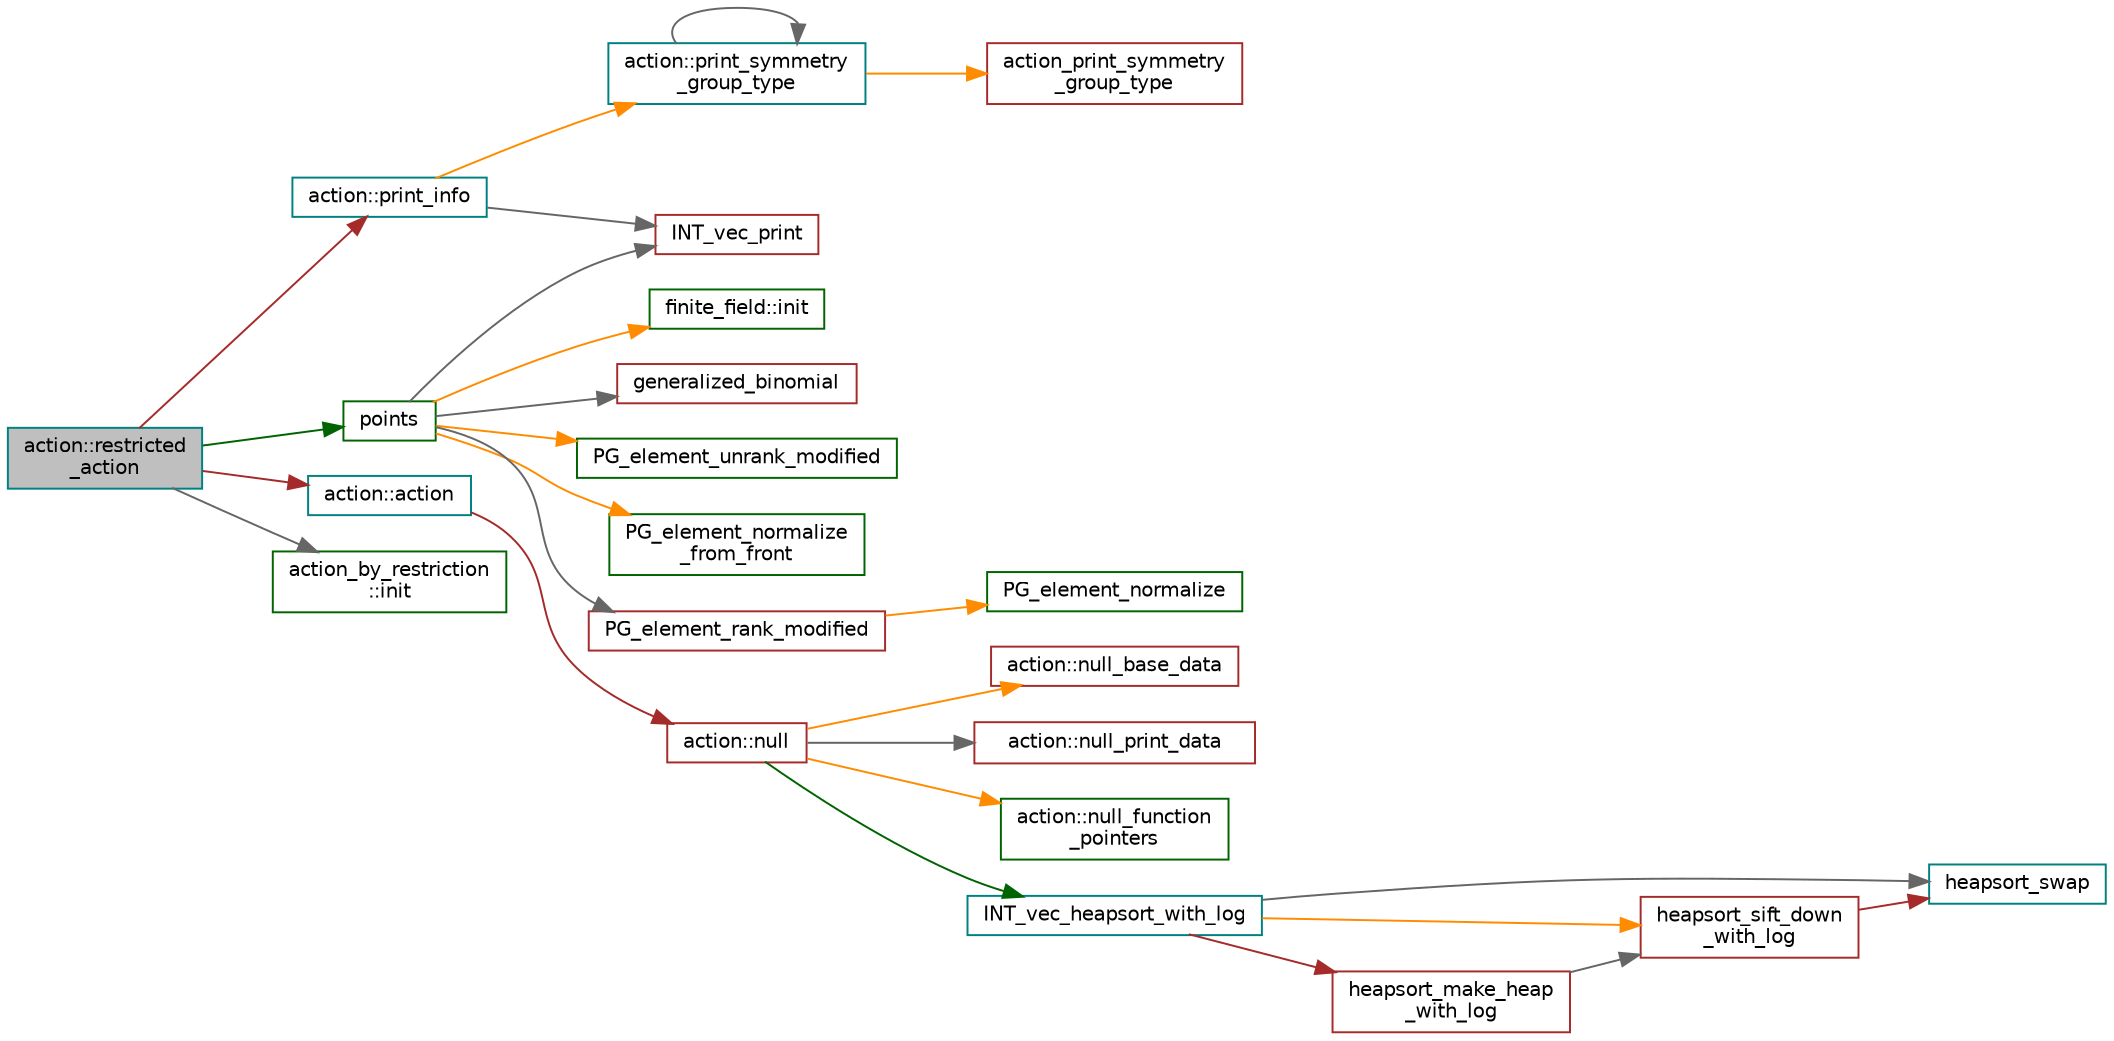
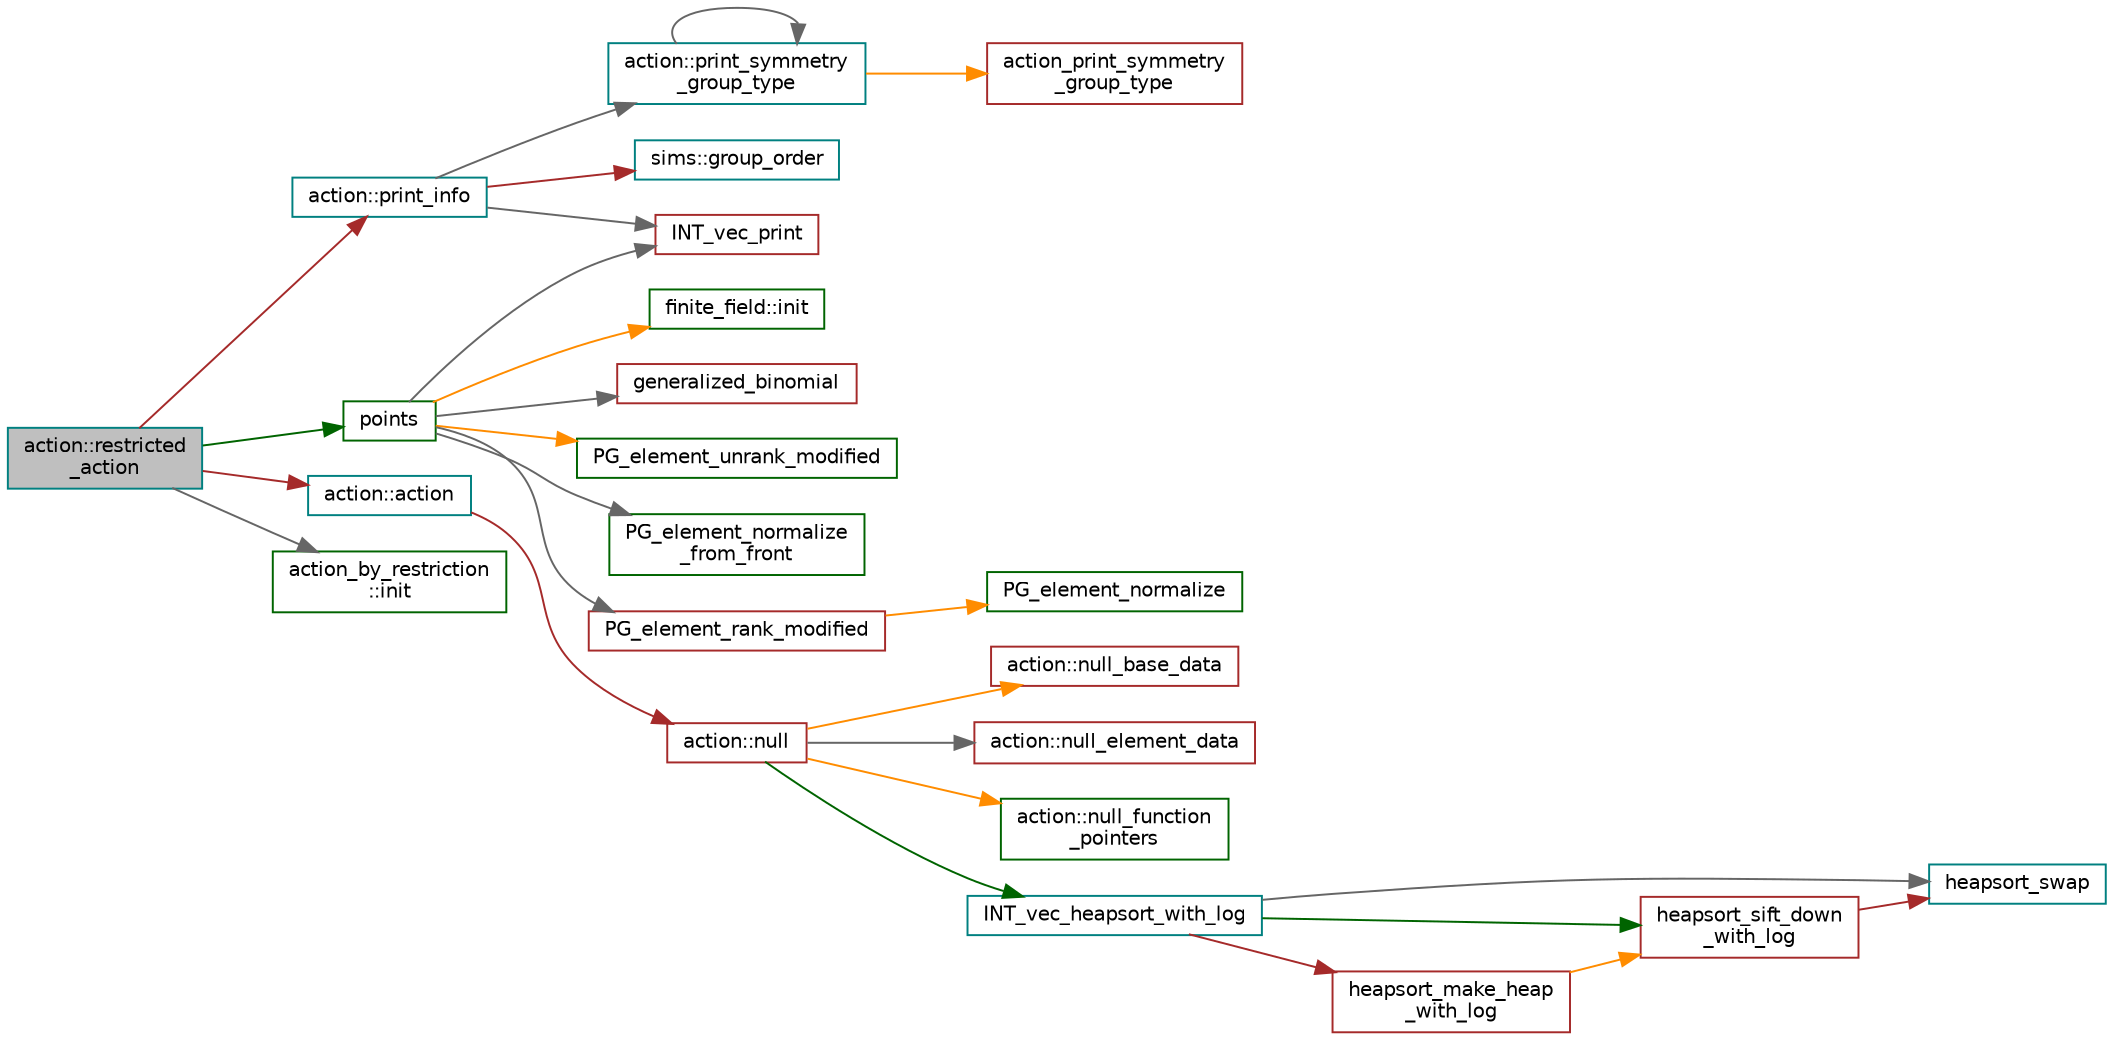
  digraph {
    rankdir=LR
    node [color=brown fillcolor=white fontname=Helvetica fontsize=10 shape=record style=filled]
    edge [color=gray40 fontname=Helvetica fontsize=10 labelfontname=Helvetica labelfontsize=10 style=solid]
    n1 [color=teal fillcolor=grey75 fontcolor=black height=0.2 label="action::restricted\l_action" width=0.4]
    n2 [color=teal height=0.2 label="action::print_info" width=0.4]
    n3 [color=teal height=0.2 label="action::action" width=0.4]
    n4 [color=darkgreen height=0.2 label="action_by_restriction\l::init" width=0.4]
    n5 [color=darkgreen height=0.2 label=points width=0.4]
    n6 [color=teal height=0.2 label="action::print_symmetry\l_group_type" width=0.4]
    n7 [height=0.2 label=INT_vec_print width=0.4]
+   n8 [color=teal height=0.2 label="sims::group_order" width=0.4]
    n9 [height=0.2 label="action::null" width=0.4]
    n10 [color=darkgreen height=0.2 label="finite_field::init" width=0.4]
    n11 [height=0.2 label=generalized_binomial width=0.4]
    n12 [color=darkgreen height=0.2 label=PG_element_unrank_modified width=0.4]
    n13 [color=darkgreen height=0.2 label="PG_element_normalize\l_from_front" width=0.4]
    n14 [height=0.2 label=PG_element_rank_modified width=0.4]
    n15 [height=0.2 label="action_print_symmetry\l_group_type" width=0.4]
    n16 [height=0.2 label="action::null_base_data" width=0.4]
-   n17 [height=0.2 label="action::null_print_data" width=0.4]
+   n17 [height=0.2 label="action::null_element_data" width=0.4]
    n18 [color=darkgreen height=0.2 label="action::null_function\l_pointers" width=0.4]
    n19 [color=teal height=0.2 label=INT_vec_heapsort_with_log width=0.4]
    n20 [height=0.2 label="heapsort_make_heap\l_with_log" width=0.4]
    n21 [height=0.2 label="heapsort_sift_down\l_with_log" width=0.4]
    n22 [color=teal height=0.2 label=heapsort_swap width=0.4]
    n23 [color=darkgreen height=0.2 label=PG_element_normalize width=0.4]
    n1 -> n2 [color=brown]
    n1 -> n3 [color=brown]
    n1 -> n4
    n1 -> n5 [color=darkgreen]
-   n2 -> n6 [color=darkorange]
+   n2 -> n6
    n2 -> n7
+   n2 -> n8 [color=brown]
    n3 -> n9 [color=brown]
    n5 -> n7
    n5 -> n10 [color=darkorange]
    n5 -> n11
    n5 -> n12 [color=darkorange]
-   n5 -> n13 [color=darkorange]
+   n5 -> n13
    n5 -> n14
    n6 -> n6
    n6 -> n15 [color=darkorange]
    n9 -> n16 [color=darkorange]
    n9 -> n17
    n9 -> n18 [color=darkorange]
    n9 -> n19 [color=darkgreen]
    n14 -> n23 [color=darkorange]
    n19 -> n20 [color=brown]
-   n19 -> n21 [color=darkorange]
+   n19 -> n21 [color=darkgreen]
    n19 -> n22
-   n20 -> n21
+   n20 -> n21 [color=darkorange]
    n21 -> n22 [color=brown]
  }
